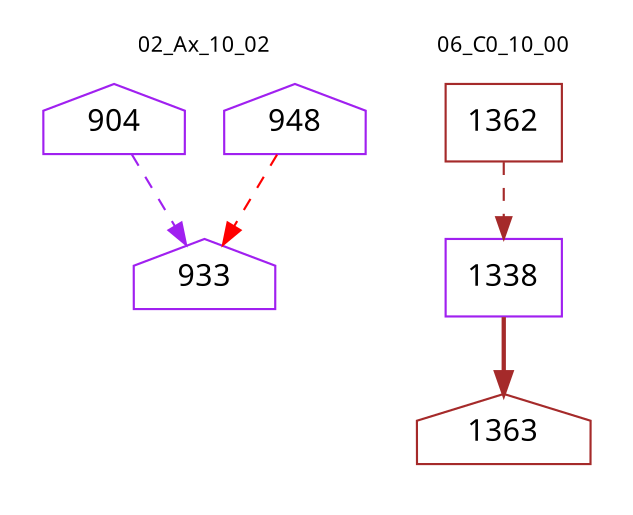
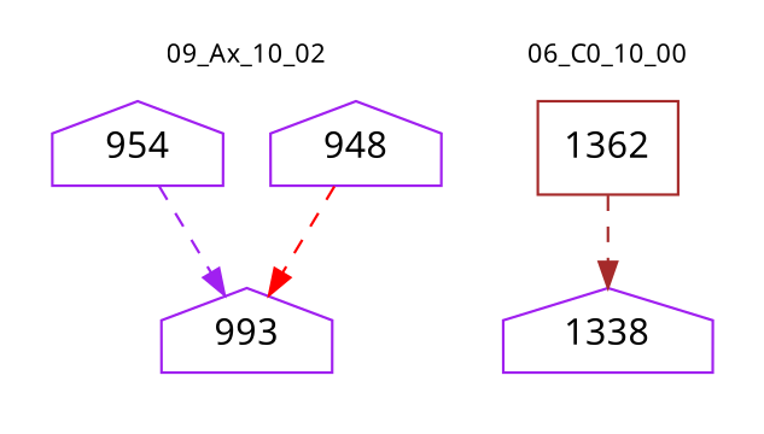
  digraph {
    fontname="Noto Sans"
    node [color=purple fontname="Noto Sans" shape=house]
    edge [color=brown fontname="Noto Sans" style=dashed]
    n1 [label=948]
-   n2 [label=933]
-   n3 [label=904]
+   n2 [label=993]
+   n3 [label=954]
    n4 [color=brown label=1362 shape=box]
-   n5 [label=1338 shape=box]
-   n6 [color=brown label=1363]
+   n5 [label=1338]
    subgraph cluster_1 {
      color=white
      fontsize=10
-     label="02_Ax_10_02"
+     label="09_Ax_10_02"
      n1
      n2
      n3
    }
    subgraph cluster_2 {
      color=white
      fontsize=10
      label="06_C0_10_00"
      n4
      n5
-     n6
    }
    n1 -> n2 [color=red]
    n3 -> n2 [color=purple]
    n4 -> n5
-   n5 -> n6 [style=bold]
  }
